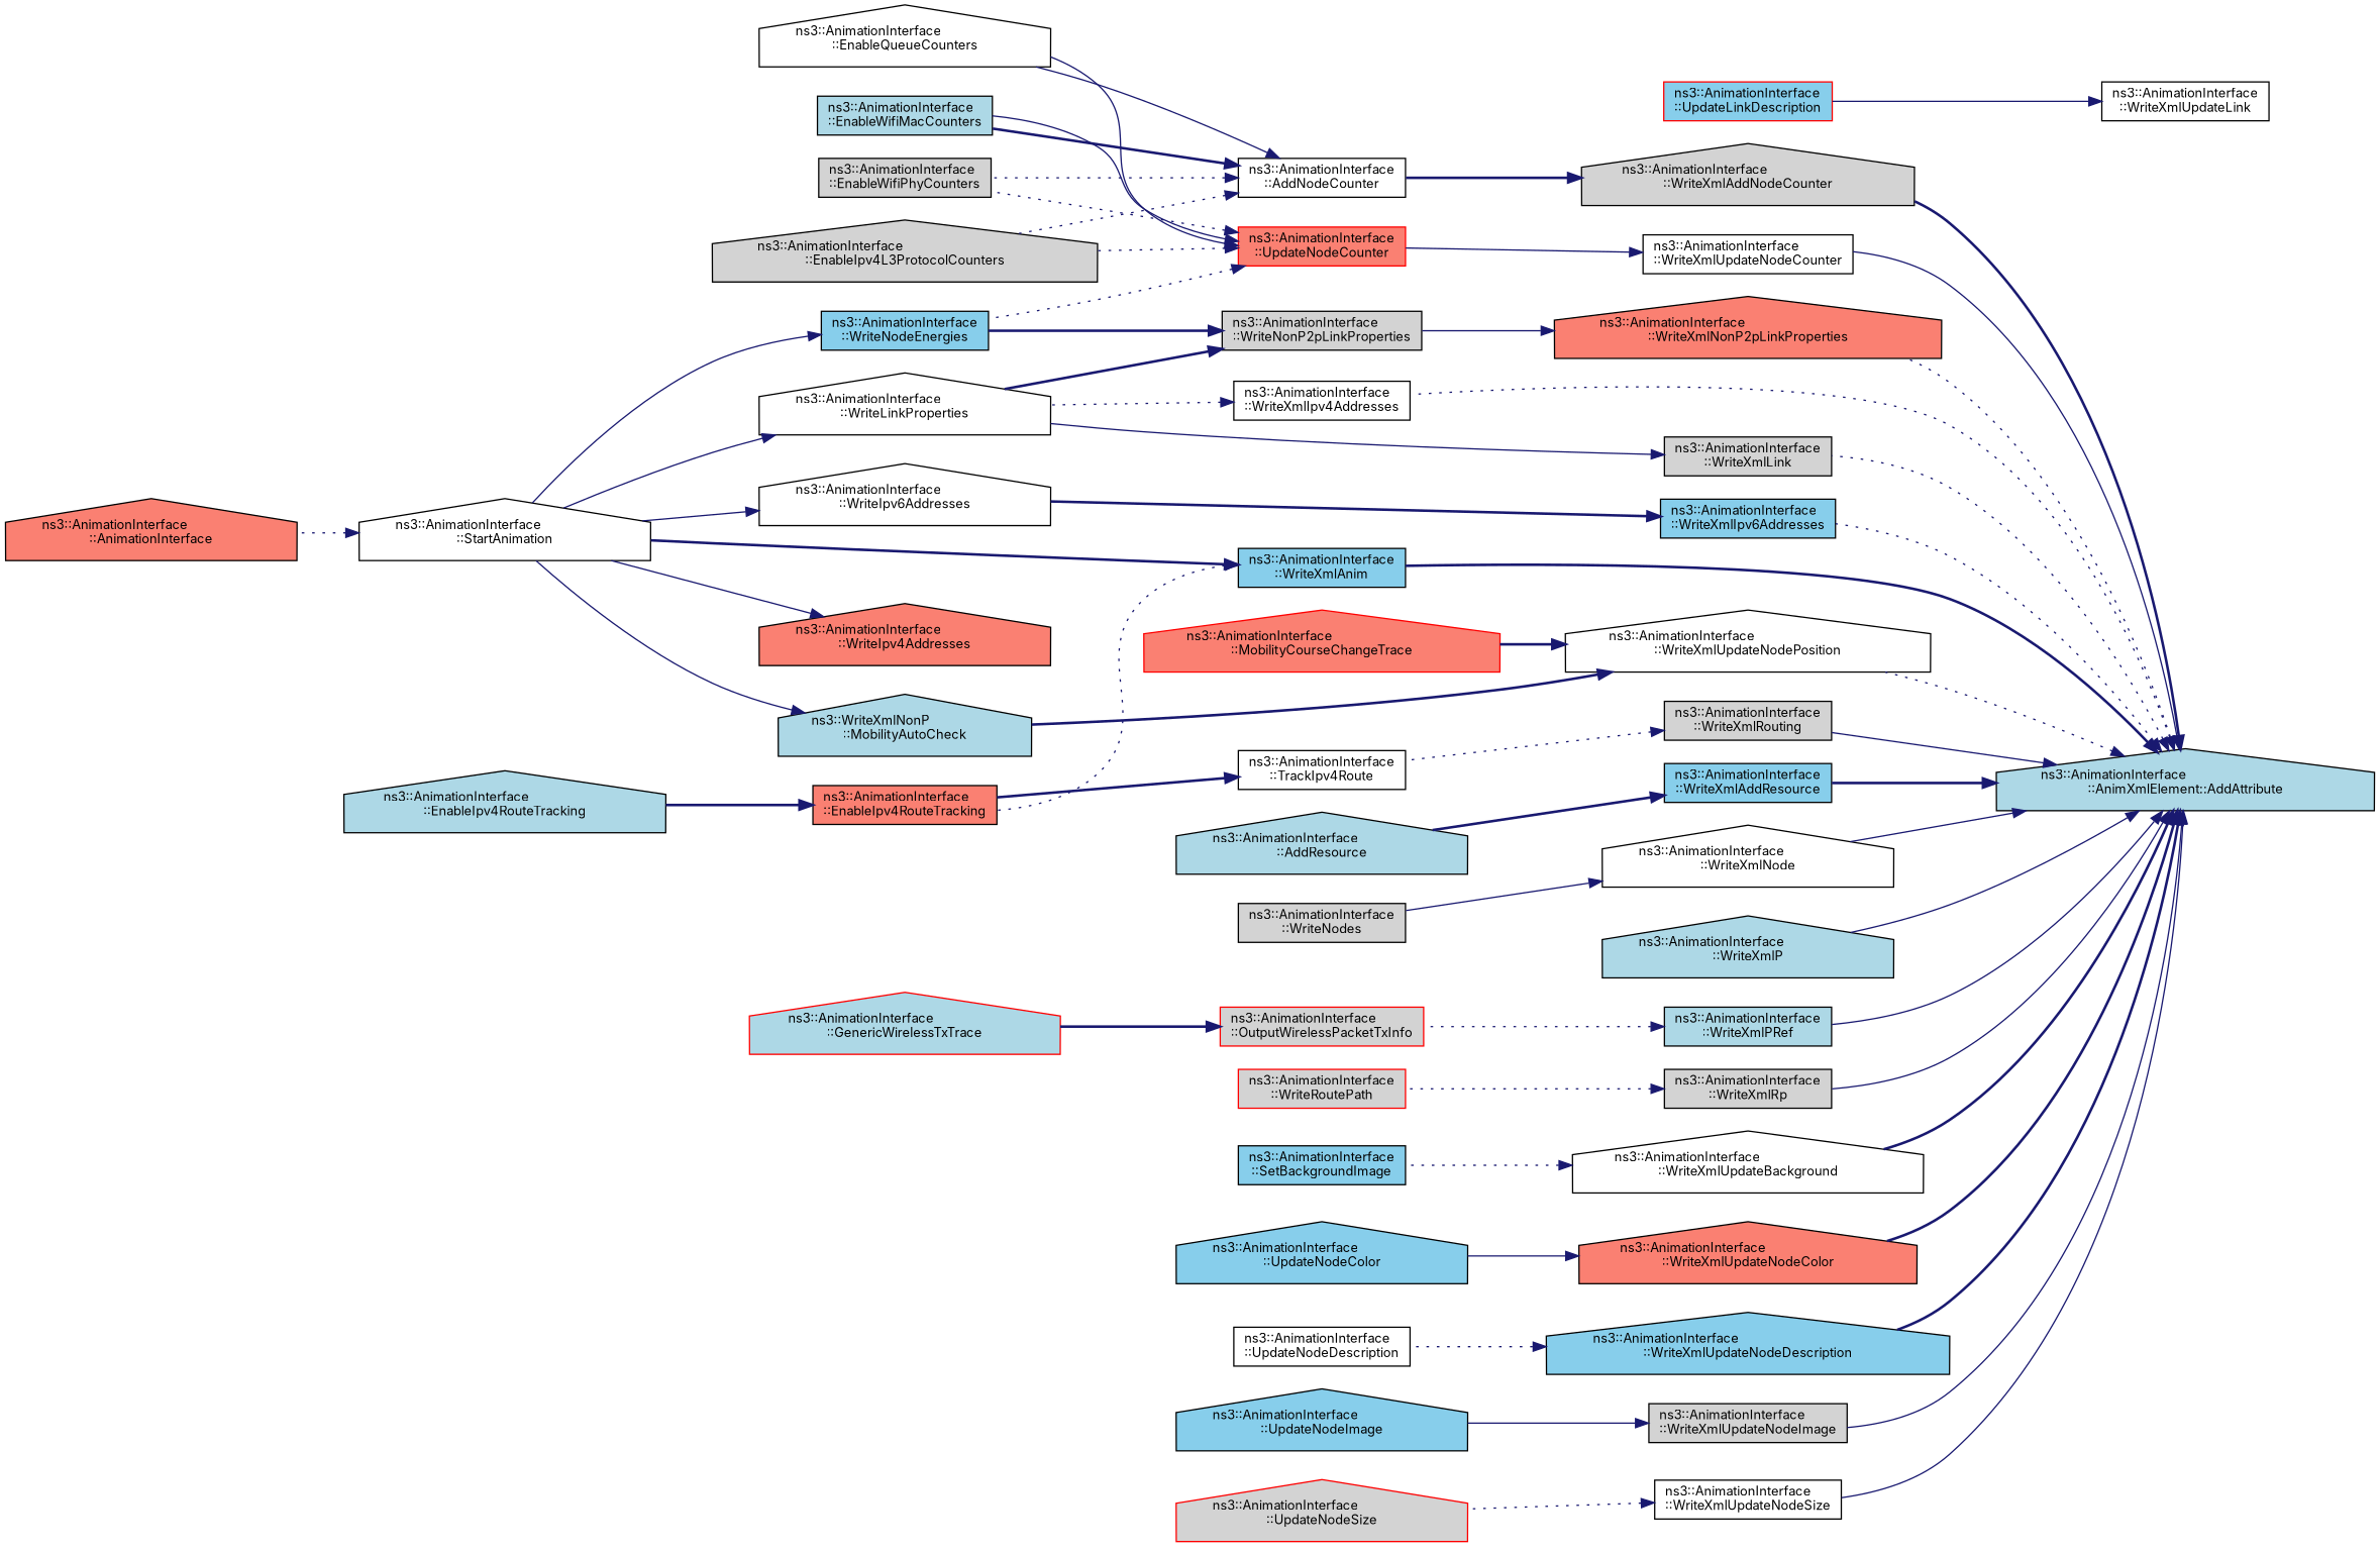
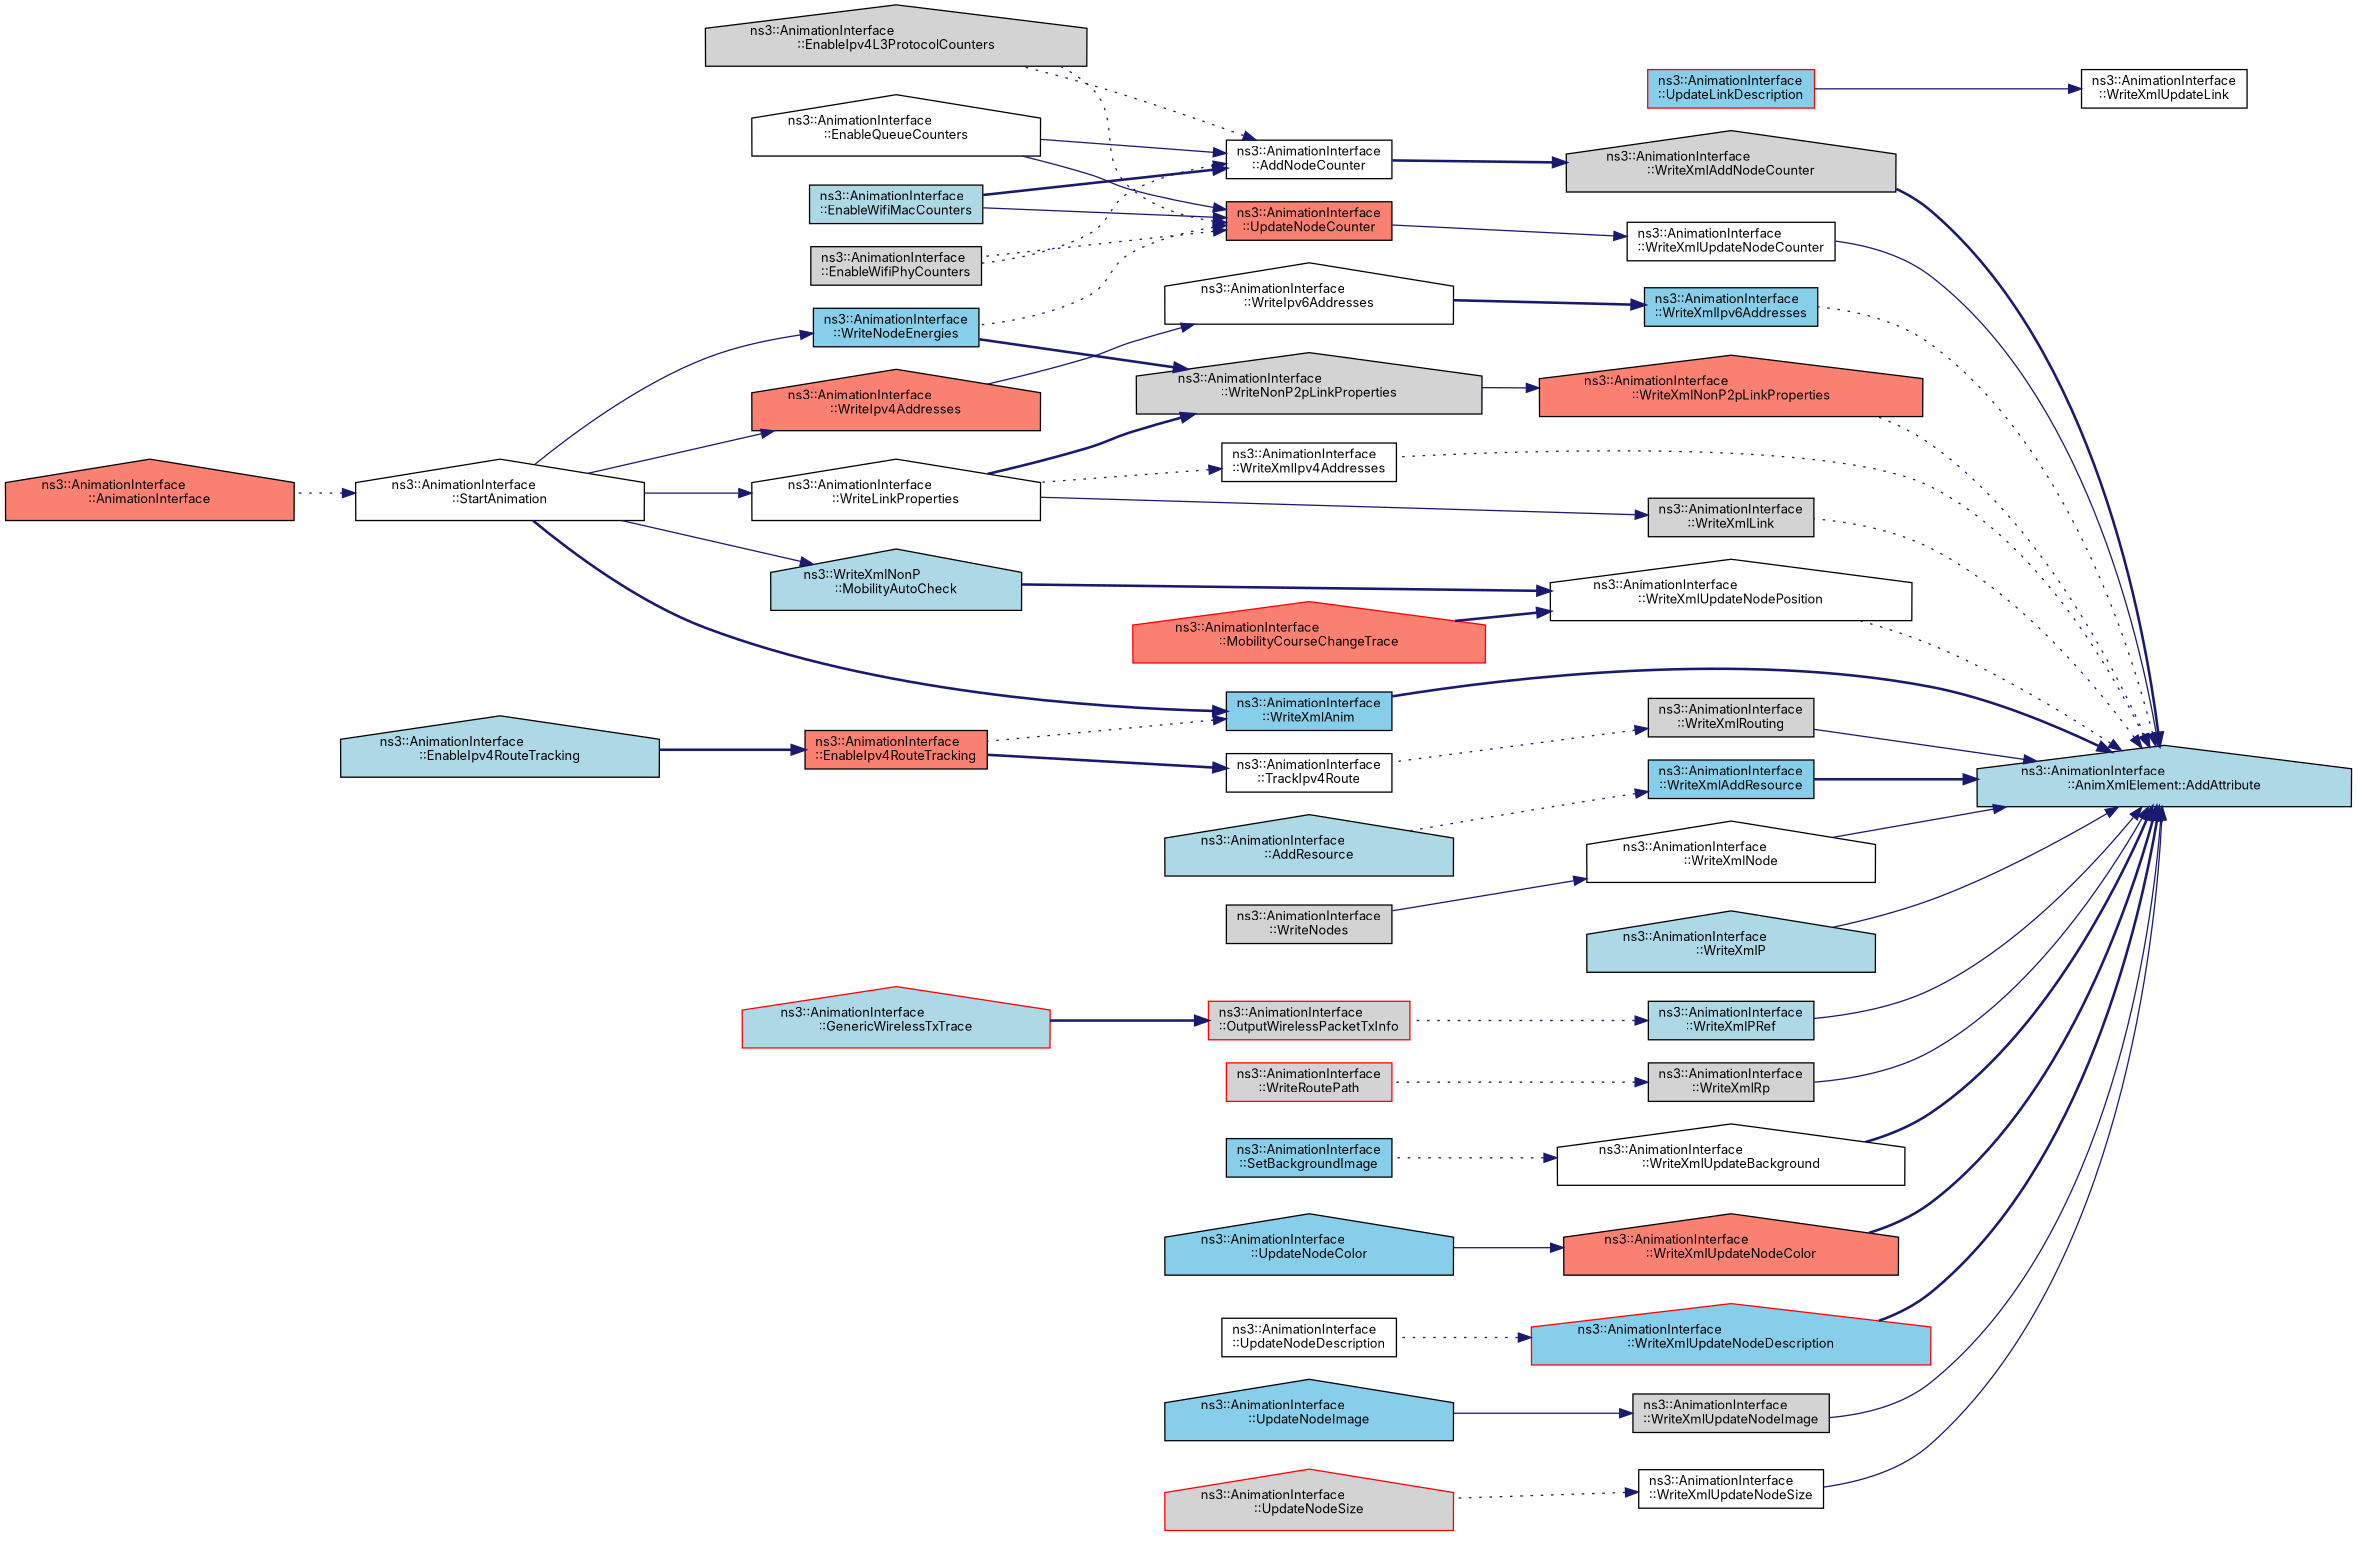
  digraph {
    fontname=Inter
    rankdir=RL
    node [color=black fillcolor=white fontname=Inter fontsize=10 shape=house style=filled]
    edge [color=midnightblue dir=back fontname=Inter fontsize=10 labelfontname=Helvetica labelfontsize=10 style=solid]
    n1 [fillcolor=lightblue fontcolor=black height=0.2 label="ns3::AnimationInterface\l::AnimXmlElement::AddAttribute" width=0.4]
    n2 [fillcolor=lightgrey height=0.2 label="ns3::AnimationInterface\l::WriteXmlAddNodeCounter" width=0.4]
    n3 [fillcolor=skyblue height=0.2 label="ns3::AnimationInterface\l::WriteXmlAddResource" shape=box width=0.4]
    n4 [fillcolor=skyblue height=0.2 label="ns3::AnimationInterface\l::WriteXmlAnim" shape=box width=0.4]
    n5 [height=0.2 label="ns3::AnimationInterface\l::WriteXmlIpv4Addresses" shape=box width=0.4]
    n6 [fillcolor=skyblue height=0.2 label="ns3::AnimationInterface\l::WriteXmlIpv6Addresses" shape=box width=0.4]
    n7 [fillcolor=lightgrey height=0.2 label="ns3::AnimationInterface\l::WriteXmlLink" shape=box width=0.4]
    n8 [height=0.2 label="ns3::AnimationInterface\l::WriteXmlNode" width=0.4]
    n9 [fillcolor=salmon height=0.2 label="ns3::AnimationInterface\l::WriteXmlNonP2pLinkProperties" width=0.4]
    n10 [fillcolor=lightblue height=0.2 label="ns3::AnimationInterface\l::WriteXmlP" width=0.4]
    n11 [fillcolor=lightblue height=0.2 label="ns3::AnimationInterface\l::WriteXmlPRef" shape=box width=0.4]
    n12 [fillcolor=lightgrey height=0.2 label="ns3::AnimationInterface\l::WriteXmlRouting" shape=box width=0.4]
    n13 [fillcolor=lightgrey height=0.2 label="ns3::AnimationInterface\l::WriteXmlRp" shape=box width=0.4]
    n14 [height=0.2 label="ns3::AnimationInterface\l::WriteXmlUpdateBackground" width=0.4]
    n15 [fillcolor=salmon height=0.2 label="ns3::AnimationInterface\l::WriteXmlUpdateNodeColor" width=0.4]
    n16 [height=0.2 label="ns3::AnimationInterface\l::WriteXmlUpdateNodeCounter" shape=box width=0.4]
-   n17 [fillcolor=skyblue height=0.2 label="ns3::AnimationInterface\l::WriteXmlUpdateNodeDescription" width=0.4]
+   n17 [color=red fillcolor=skyblue height=0.2 label="ns3::AnimationInterface\l::WriteXmlUpdateNodeDescription" width=0.4]
    n18 [fillcolor=lightgrey height=0.2 label="ns3::AnimationInterface\l::WriteXmlUpdateNodeImage" shape=box width=0.4]
    n19 [height=0.2 label="ns3::AnimationInterface\l::WriteXmlUpdateNodePosition" width=0.4]
    n20 [height=0.2 label="ns3::AnimationInterface\l::WriteXmlUpdateNodeSize" shape=box width=0.4]
    n21 [height=0.2 label="ns3::AnimationInterface\l::AddNodeCounter" shape=box width=0.4]
    n22 [fillcolor=lightblue height=0.2 label="ns3::AnimationInterface\l::AddResource" width=0.4]
    n23 [height=0.2 label="ns3::AnimationInterface\l::StartAnimation" width=0.4]
    n24 [fillcolor=salmon height=0.2 label="ns3::AnimationInterface\l::EnableIpv4RouteTracking" shape=box width=0.4]
    n25 [height=0.2 label="ns3::AnimationInterface\l::WriteLinkProperties" width=0.4]
    n26 [height=0.2 label="ns3::AnimationInterface\l::WriteIpv6Addresses" width=0.4]
    n27 [fillcolor=lightgrey height=0.2 label="ns3::AnimationInterface\l::WriteNodes" shape=box width=0.4]
-   n28 [fillcolor=lightgrey height=0.2 label="ns3::AnimationInterface\l::WriteNonP2pLinkProperties" shape=box width=0.4]
+   n28 [fillcolor=lightgrey height=0.2 label="ns3::AnimationInterface\l::WriteNonP2pLinkProperties" width=0.4]
    n29 [color=red fillcolor=lightgrey height=0.2 label="ns3::AnimationInterface\l::OutputWirelessPacketTxInfo" shape=box width=0.4]
    n30 [height=0.2 label="ns3::AnimationInterface\l::TrackIpv4Route" shape=box width=0.4]
    n31 [color=red fillcolor=lightgrey height=0.2 label="ns3::AnimationInterface\l::WriteRoutePath" shape=box width=0.4]
    n32 [fillcolor=skyblue height=0.2 label="ns3::AnimationInterface\l::SetBackgroundImage" shape=box width=0.4]
    n33 [height=0.2 label="ns3::AnimationInterface\l::WriteXmlUpdateLink" shape=box width=0.4]
    n34 [color=red fillcolor=skyblue height=0.2 label="ns3::AnimationInterface\l::UpdateLinkDescription" shape=box width=0.4]
    n35 [fillcolor=skyblue height=0.2 label="ns3::AnimationInterface\l::UpdateNodeColor" width=0.4]
-   n36 [color=red fillcolor=salmon height=0.2 label="ns3::AnimationInterface\l::UpdateNodeCounter" shape=box width=0.4]
+   n36 [fillcolor=salmon height=0.2 label="ns3::AnimationInterface\l::UpdateNodeCounter" shape=box width=0.4]
    n37 [height=0.2 label="ns3::AnimationInterface\l::UpdateNodeDescription" shape=box width=0.4]
    n38 [fillcolor=skyblue height=0.2 label="ns3::AnimationInterface\l::UpdateNodeImage" width=0.4]
    n39 [fillcolor=lightblue height=0.2 label="ns3::WriteXmlNonP\l::MobilityAutoCheck" width=0.4]
    n40 [color=red fillcolor=salmon height=0.2 label="ns3::AnimationInterface\l::MobilityCourseChangeTrace" width=0.4]
    n41 [color=red fillcolor=lightgrey height=0.2 label="ns3::AnimationInterface\l::UpdateNodeSize" width=0.4]
    n42 [fillcolor=lightgrey height=0.2 label="ns3::AnimationInterface\l::EnableIpv4L3ProtocolCounters" width=0.4]
    n43 [height=0.2 label="ns3::AnimationInterface\l::EnableQueueCounters" width=0.4]
    n44 [fillcolor=lightblue height=0.2 label="ns3::AnimationInterface\l::EnableWifiMacCounters" shape=box width=0.4]
    n45 [fillcolor=lightgrey height=0.2 label="ns3::AnimationInterface\l::EnableWifiPhyCounters" shape=box width=0.4]
    n46 [fillcolor=skyblue height=0.2 label="ns3::AnimationInterface\l::WriteNodeEnergies" shape=box width=0.4]
    n47 [fillcolor=salmon height=0.2 label="ns3::AnimationInterface\l::AnimationInterface" width=0.4]
    n48 [fillcolor=lightblue height=0.2 label="ns3::AnimationInterface\l::EnableIpv4RouteTracking" width=0.4]
    n49 [fillcolor=salmon height=0.2 label="ns3::AnimationInterface\l::WriteIpv4Addresses" width=0.4]
    n50 [color=red fillcolor=lightblue height=0.2 label="ns3::AnimationInterface\l::GenericWirelessTxTrace" width=0.4]
    n1 -> n2 [style=bold]
    n1 -> n3 [style=bold]
    n1 -> n4 [style=bold]
    n1 -> n5 [style=dotted]
    n1 -> n6 [style=dotted]
    n1 -> n7 [style=dotted]
    n1 -> n8
    n1 -> n9 [style=dotted]
    n1 -> n10
    n1 -> n11
    n1 -> n12
    n1 -> n13
    n1 -> n14 [style=bold]
    n1 -> n15 [style=bold]
    n1 -> n16
    n1 -> n17 [style=bold]
    n1 -> n18
    n1 -> n19 [style=dotted]
    n1 -> n20
    n2 -> n21 [style=bold]
-   n3 -> n22 [style=bold]
+   n3 -> n22 [style=dotted]
    n4 -> n23 [style=bold]
    n4 -> n24 [style=dotted]
    n5 -> n25 [style=dotted]
    n6 -> n26 [style=bold]
    n7 -> n25
    n8 -> n27
    n9 -> n28
    n11 -> n29 [style=dotted]
    n12 -> n30 [style=dotted]
    n13 -> n31 [style=dotted]
    n14 -> n32 [style=dotted]
    n15 -> n35
    n16 -> n36
    n17 -> n37 [style=dotted]
    n18 -> n38
    n19 -> n39 [style=bold]
    n19 -> n40 [style=bold]
    n20 -> n41 [style=dotted]
    n21 -> n42 [style=dotted]
    n21 -> n43
    n21 -> n44 [style=bold]
    n21 -> n45 [style=dotted]
    n23 -> n47 [style=dotted]
    n24 -> n48 [style=bold]
    n25 -> n23
-   n26 -> n23
+   n26 -> n49
    n28 -> n25 [style=bold]
    n28 -> n46 [style=bold]
    n29 -> n50 [style=bold]
    n30 -> n24 [style=bold]
    n33 -> n34
    n36 -> n42 [style=dotted]
    n36 -> n43
    n36 -> n44
    n36 -> n45 [style=dotted]
    n36 -> n46 [style=dotted]
    n39 -> n23
    n46 -> n23
    n49 -> n23
  }
